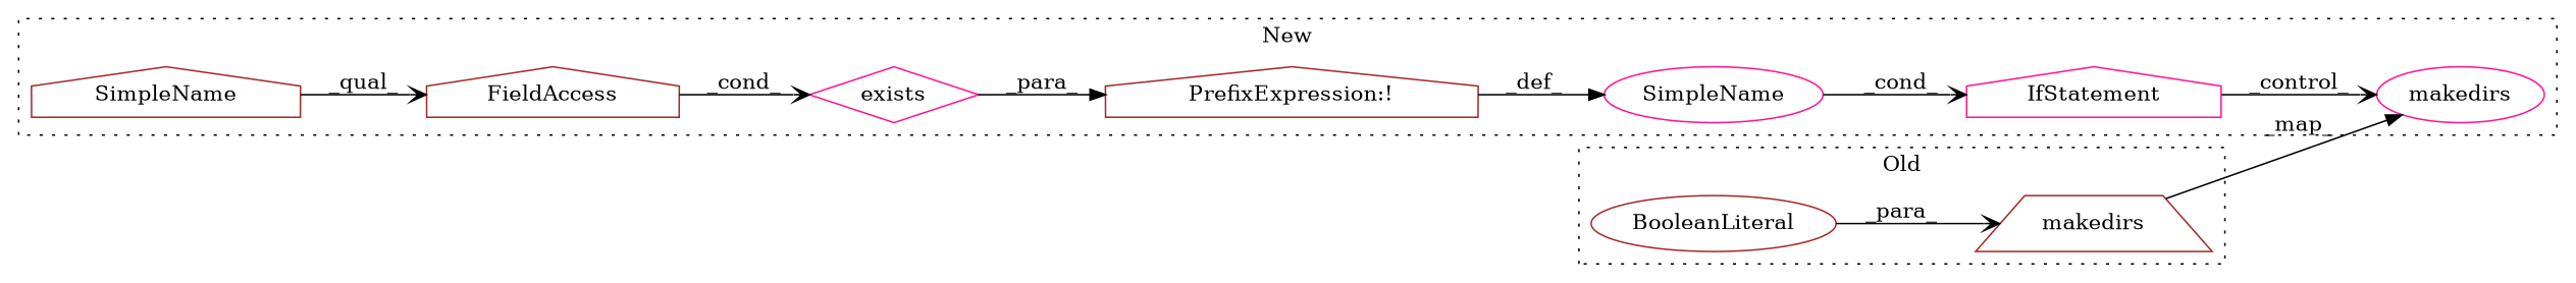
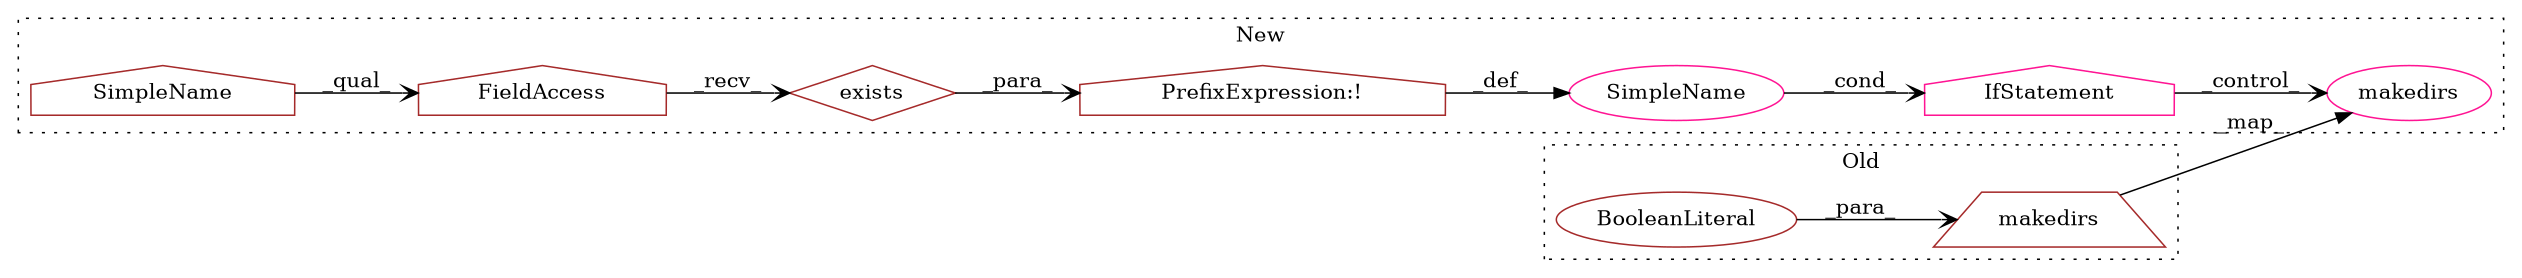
  digraph {
    rankdir=LR
    node [a=32 color=brown l="9,1" s=1686 shape=house]
    edge [arrowhead=vee]
    n1 [label=makedirs s="1684,1720" shape=trapezium]
    n2 [a=9 l=4 label=BooleanLiteral s=1716 shape=ellipse]
    n3 [color=deeppink label=makedirs s="1743,1774" shape=ellipse]
    n4 [a=25 color=deeppink l="4,2" label=IfStatement s="1681,1724"]
    n5 [a=42 color=deeppink label=SimpleName shape=ellipse l="" s=""]
    n6 [a=22 l=7 label=FieldAccess]
    n7 [a=38 l=1 label="PrefixExpression:!" s=1685]
-   n8 [color=deeppink l="7,1" label=exists s="1694,1723" shape=diamond]
+   n8 [l="7,1" label=exists s="1694,1723" shape=diamond]
    n9 [a=42 l=2 label=SimpleName]
    subgraph cluster_1 {
      label=Old
      style=dotted
      n1
      n2
    }
    subgraph cluster_2 {
      label=New
      style=dotted
      n3
      n4
      n5
      n6
      n7
      n8
      n9
    }
    n1 -> n3 [arrowhead=normal label=_map_]
    n2 -> n1 [label=_para_]
    n4 -> n3 [label=_control_]
    n5 -> n4 [label=_cond_]
-   n6 -> n8 [label=_cond_]
+   n6 -> n8 [label=_recv_]
    n7 -> n5 [arrowhead=normal label=_def_]
-   n8 -> n7 [arrowhead=normal label=_para_]
+   n8 -> n7 [label=_para_]
    n9 -> n6 [label=_qual_]
  }
